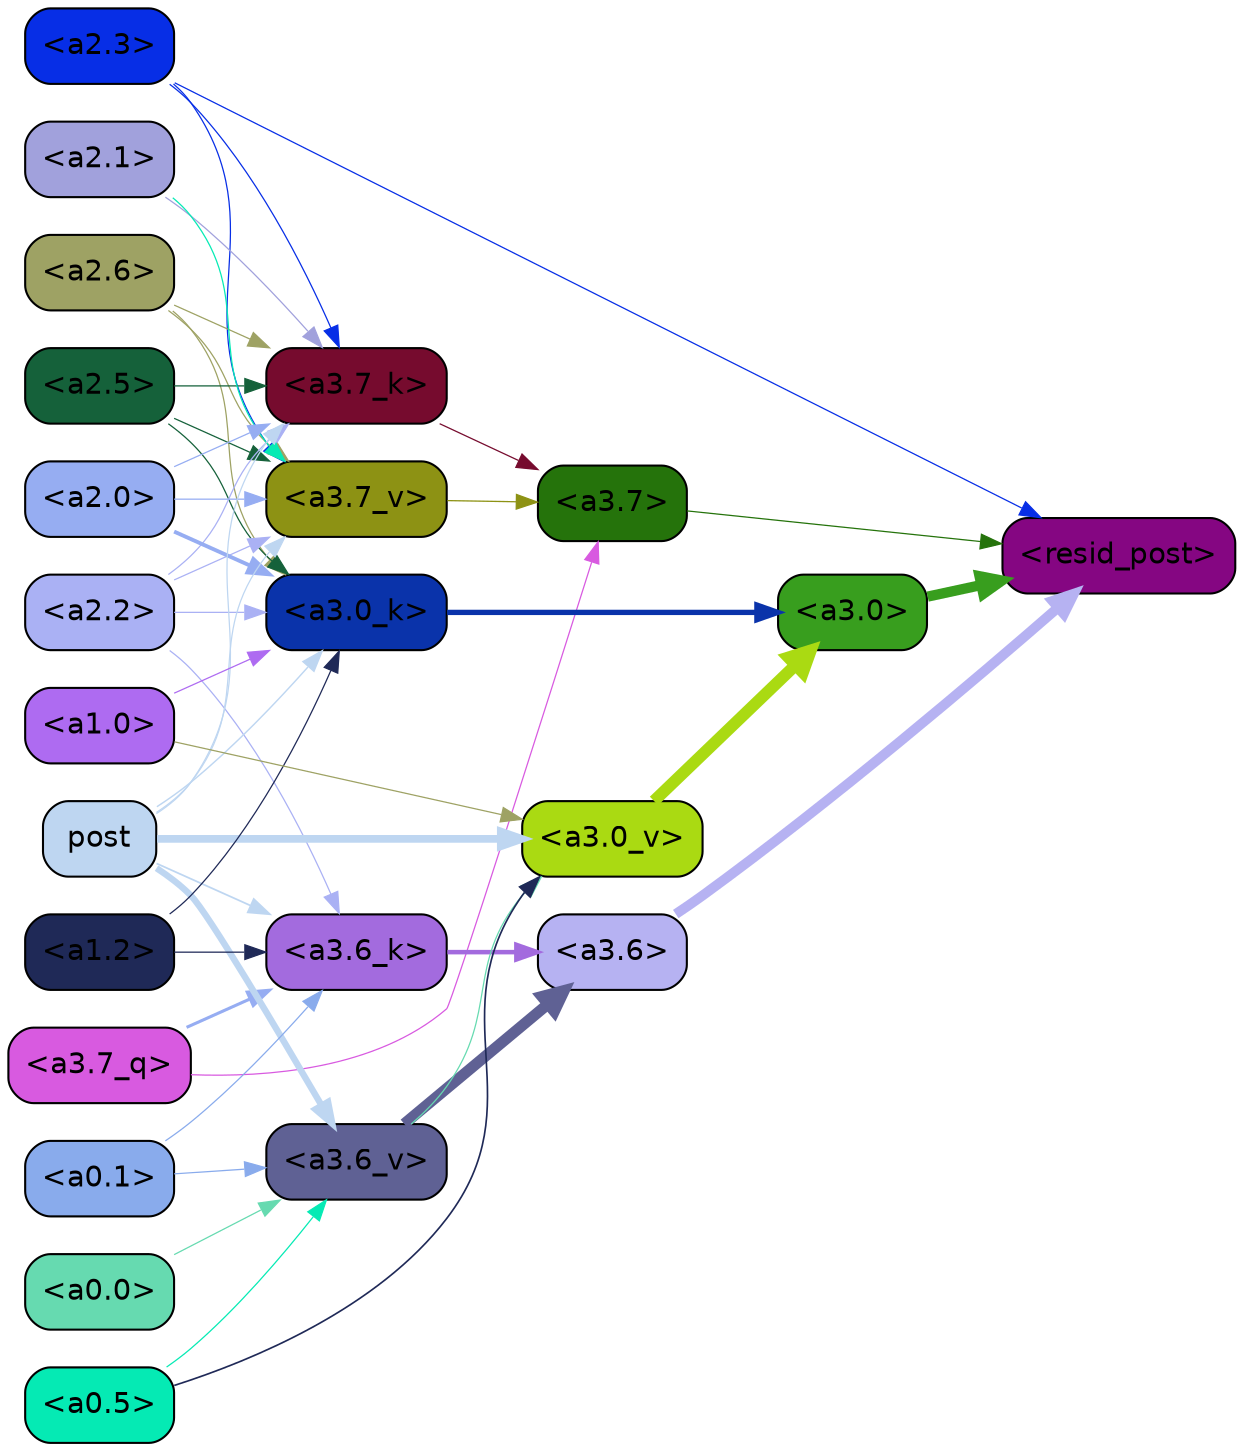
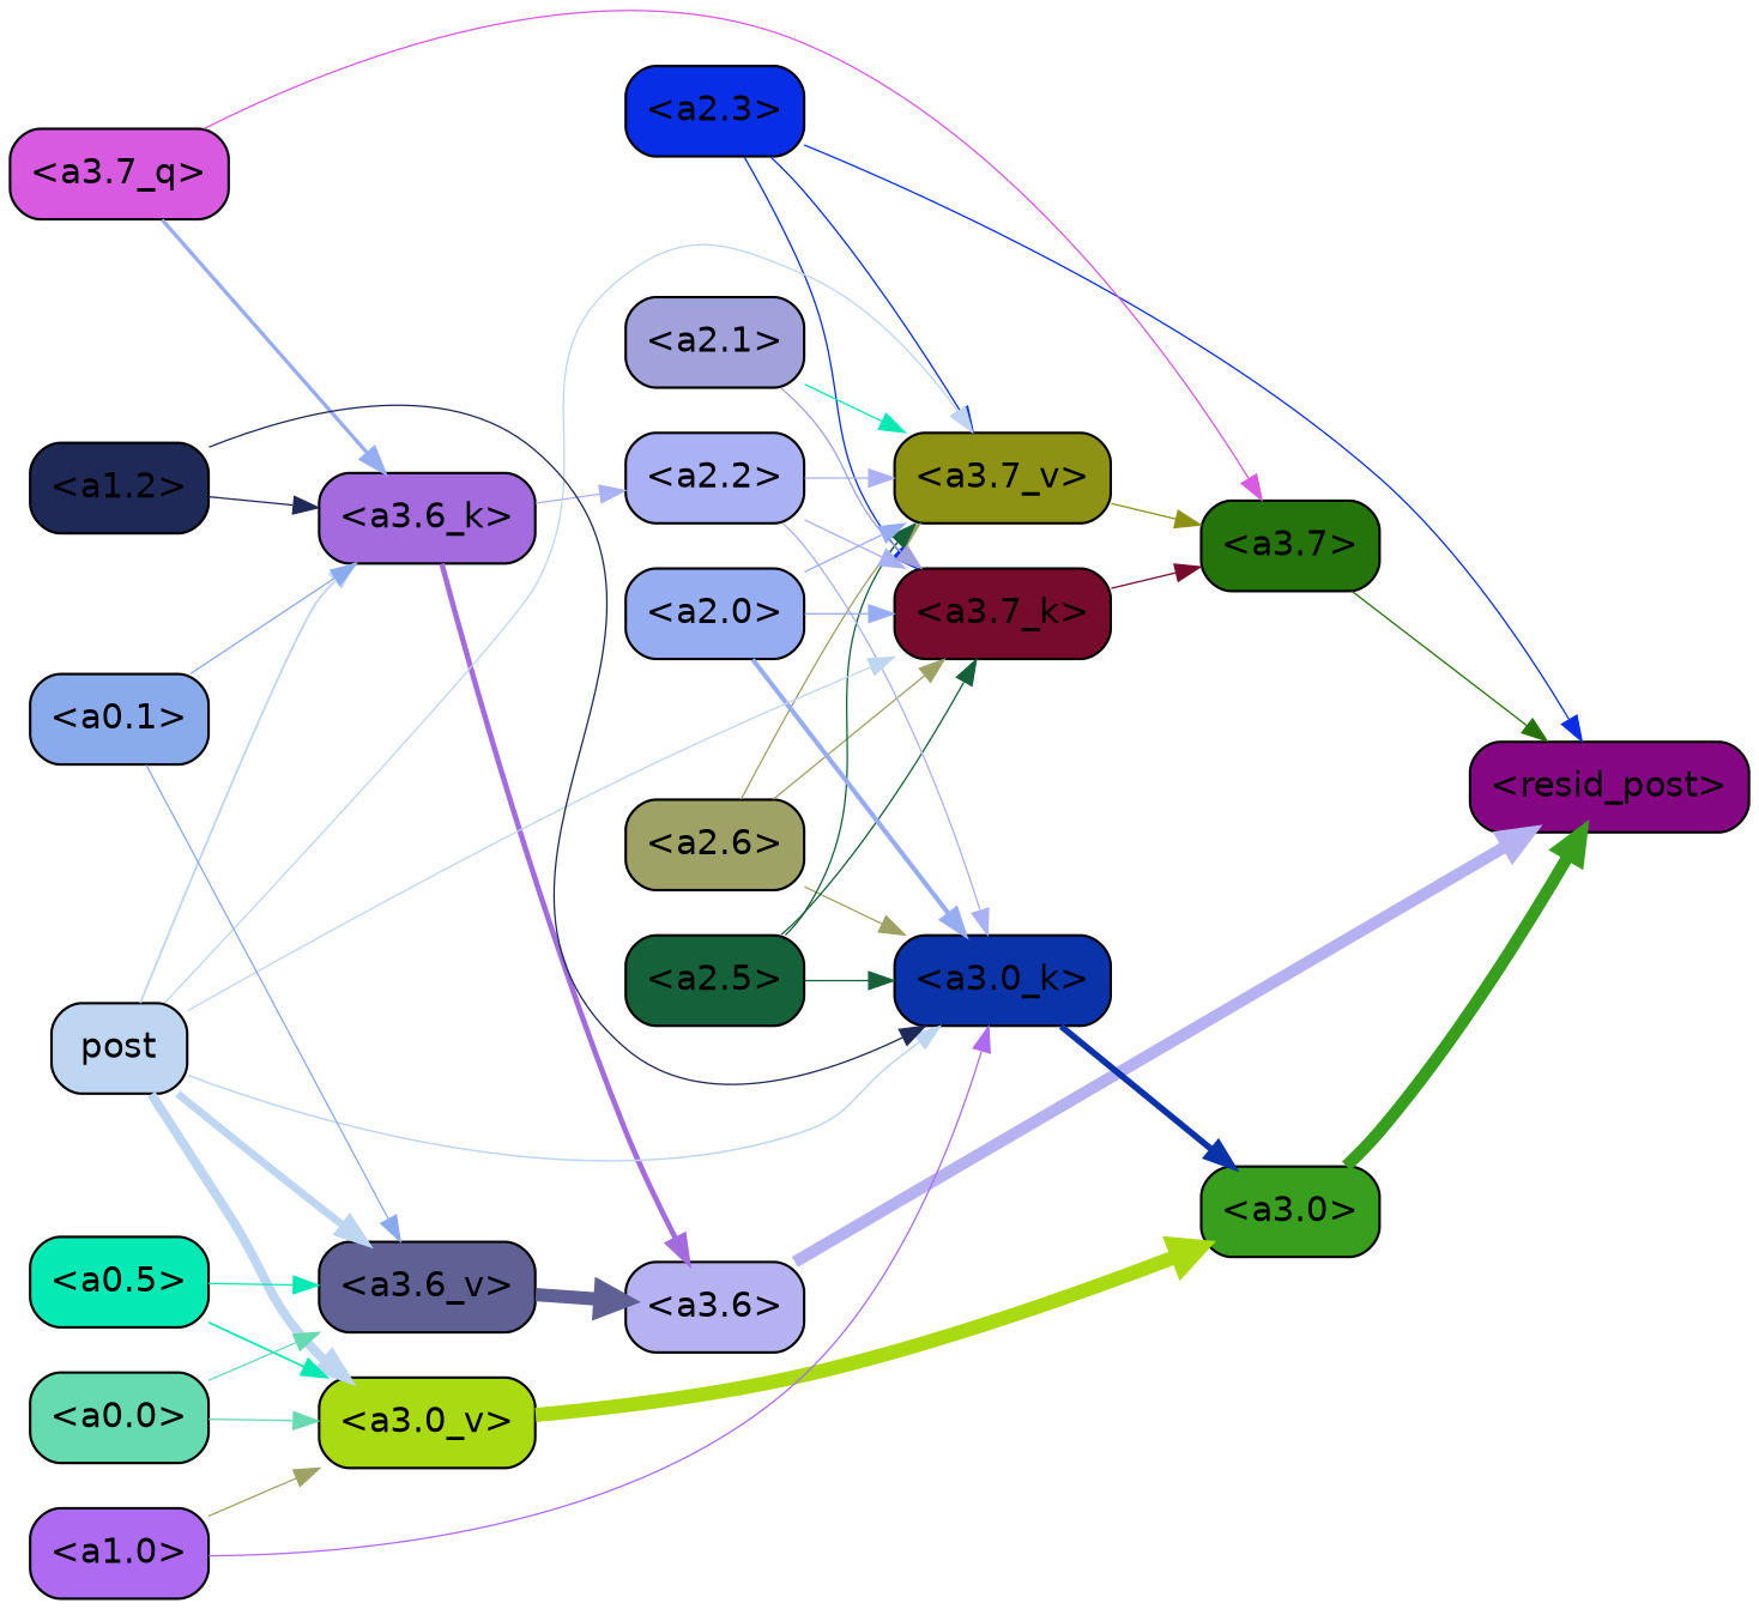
  strict digraph {
    rankdir=LR
    splines=true
    node [color=black fontname=Helvetica shape=box style="filled, rounded"]
    edge [color="#bed6f1" penwidth=0.6]
    "<a3.7>" [fillcolor="#25730b"]
    "<resid_post>" [fillcolor="#850682"]
    "<a3.6>" [fillcolor="#b6b2f2"]
    "<a3.0>" [fillcolor="#389e1e"]
    "<a2.3>" [fillcolor="#072ee6"]
    "<a3.7_k>" [fillcolor="#760b2e"]
    "<a3.7_v>" [fillcolor="#8d9214"]
    "<a3.7_q>" [fillcolor="#d85ae0"]
    "<a3.6_k>" [fillcolor="#a36bde"]
    "<a3.0_k>" [fillcolor="#0a33aa"]
    "<a3.6_v>" [fillcolor="#5f6194"]
    "<a3.0_v>" [fillcolor="#aada12"]
    "<a2.6>" [fillcolor="#9ea264"]
    "<a2.5>" [fillcolor="#15613a"]
    "<a2.2>" [fillcolor="#aab1f4"]
    "<a2.1>" [fillcolor="#a1a1dc"]
    "<a2.0>" [fillcolor="#96adf2"]
    n18 [fillcolor="#bed6f1" label=post]
    "<a1.2>" [fillcolor="#1f2957"]
    "<a0.1>" [fillcolor="#89abec"]
    "<a1.0>" [fillcolor="#ae6bf1"]
    "<a0.5>" [fillcolor="#05eab4"]
    "<a0.0>" [fillcolor="#66dab0"]
    "<a3.7>" -> "<resid_post>" [color="#25730b"]
    "<a3.6>" -> "<resid_post>" [color="#b6b2f2" penwidth=4.752790808677673]
    "<a3.0>" -> "<resid_post>" [color="#389e1e" penwidth=4.897669434547424]
    "<a2.3>" -> "<resid_post>" [color="#072ee6"]
    "<a2.3>" -> "<a3.7_k>" [color="#072ee6"]
    "<a2.3>" -> "<a3.7_v>" [color="#072ee6"]
    "<a3.7_k>" -> "<a3.7>" [color="#760b2e"]
    "<a3.7_v>" -> "<a3.7>" [color="#8d9214"]
    "<a3.7_q>" -> "<a3.7>" [color="#d85ae0"]
    "<a3.7_q>" -> "<a3.6_k>" [color="#96adf2" penwidth=1.4811622872948647]
    "<a3.6_k>" -> "<a3.6>" [color="#a36bde" penwidth=2.13908451795578]
    "<a3.0_k>" -> "<a3.0>" [color="#0a33aa" penwidth=2.520303964614868]
    "<a3.6_v>" -> "<a3.6>" [color="#5f6194" penwidth=5.297133803367615]
    "<a3.0_v>" -> "<a3.0>" [color="#aada12" penwidth=5.680712580680847]
    "<a2.6>" -> "<a3.7_k>" [color="#9ea264"]
    "<a2.6>" -> "<a3.7_v>" [color="#9ea264"]
    "<a2.6>" -> "<a3.0_k>" [color="#9ea264"]
    "<a2.5>" -> "<a3.7_k>" [color="#15613a"]
    "<a2.5>" -> "<a3.7_v>" [color="#15613a"]
    "<a2.5>" -> "<a3.0_k>" [color="#15613a"]
    "<a2.2>" -> "<a3.7_k>" [color="#aab1f4"]
    "<a2.2>" -> "<a3.7_v>" [color="#aab1f4"]
-   "<a2.2>" -> "<a3.6_k>" [color="#aab1f4"]
+   "<a3.6_k>" -> "<a2.2>" [color="#aab1f4"]
    "<a2.2>" -> "<a3.0_k>" [color="#aab1f4"]
    "<a2.1>" -> "<a3.7_k>" [color="#a1a1dc"]
    "<a2.1>" -> "<a3.7_v>" [color="#05eab4"]
    "<a2.0>" -> "<a3.7_k>" [color="#96adf2"]
    "<a2.0>" -> "<a3.7_v>" [color="#96adf2"]
    "<a2.0>" -> "<a3.0_k>" [color="#96adf2" penwidth=1.8632715698331594]
    n18 -> "<a3.7_k>"
    n18 -> "<a3.7_v>"
    n18 -> "<a3.6_k>" [penwidth=0.8410270567983389]
    n18 -> "<a3.0_k>" [penwidth=0.691851794719696]
    n18 -> "<a3.6_v>" [penwidth=3.0758190751075745]
    n18 -> "<a3.0_v>" [penwidth=3.6927278637886047]
    "<a1.2>" -> "<a3.6_k>" [color="#1f2957"]
    "<a1.2>" -> "<a3.0_k>" [color="#1f2957"]
    "<a0.1>" -> "<a3.6_k>" [color="#89abec"]
    "<a0.1>" -> "<a3.6_v>" [color="#89abec"]
    "<a1.0>" -> "<a3.0_k>" [color="#ae6bf1"]
    "<a1.0>" -> "<a3.0_v>" [color="#9ea264"]
    "<a0.5>" -> "<a3.6_v>" [color="#05eab4"]
-   "<a0.5>" -> "<a3.0_v>" [color="#1f2957" penwidth=0.8028683364391327]
+   "<a0.5>" -> "<a3.0_v>" [color="#05eab4" penwidth=0.8028683364391327]
    "<a0.0>" -> "<a3.6_v>" [color="#66dab0"]
-   "<a3.6_v>" -> "<a3.0_v>" [color="#66dab0"]
+   "<a0.0>" -> "<a3.0_v>" [color="#66dab0"]
  }
